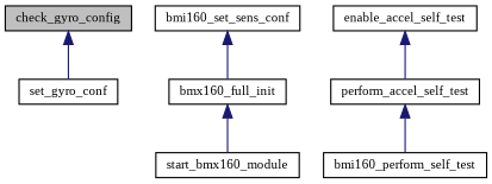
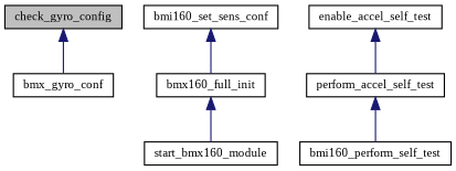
  digraph {
    fontname="Liberation Serif"
    rankdir=TB
    node [color=black fillcolor=white fontname="Liberation Serif" fontsize=10 shape=record style=filled]
    edge [color=midnightblue dir=back fontname="Liberation Serif" fontsize=10 labelfontname=Helvetica labelfontsize=10 style=solid]
    n1 [fillcolor=grey75 fontcolor=black height=0.2 label=check_gyro_config width=0.4]
-   n2 [height=0.2 label=set_gyro_conf width=0.4]
+   n2 [height=0.2 label=bmx_gyro_conf width=0.4]
    n3 [height=0.2 label=bmi160_set_sens_conf width=0.4]
    n4 [height=0.2 label=bmx160_full_init width=0.4]
    n5 [height=0.2 label=enable_accel_self_test width=0.4]
    n6 [height=0.2 label=perform_accel_self_test width=0.4]
    n7 [height=0.2 label=start_bmx160_module width=0.4]
    n8 [height=0.2 label=bmi160_perform_self_test width=0.4]
    n1 -> n2
    n3 -> n4
    n4 -> n7
    n5 -> n6
    n6 -> n8
  }
